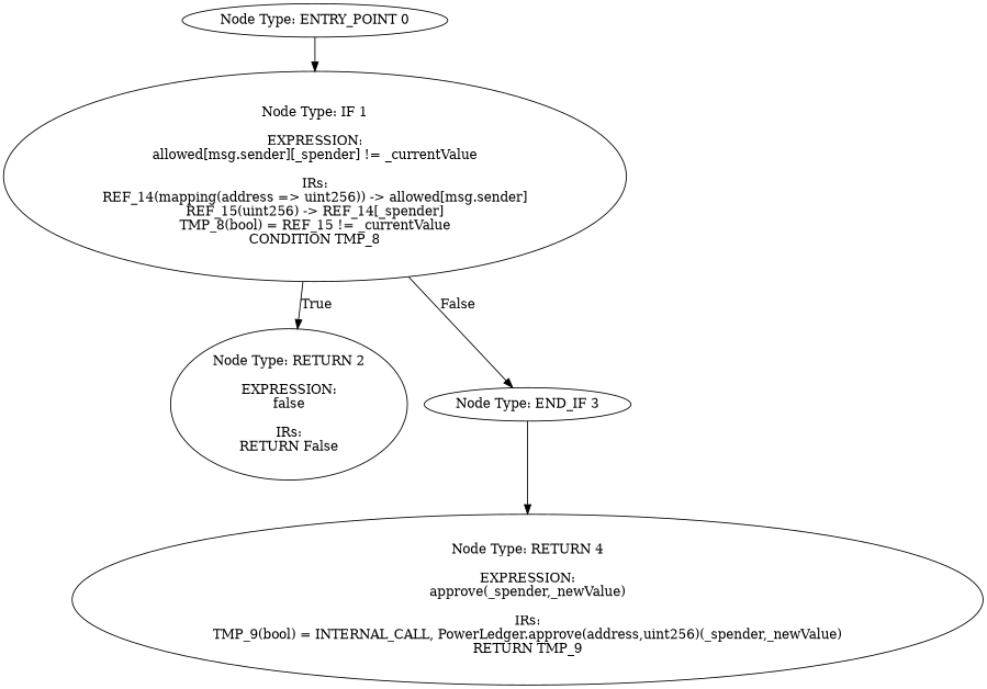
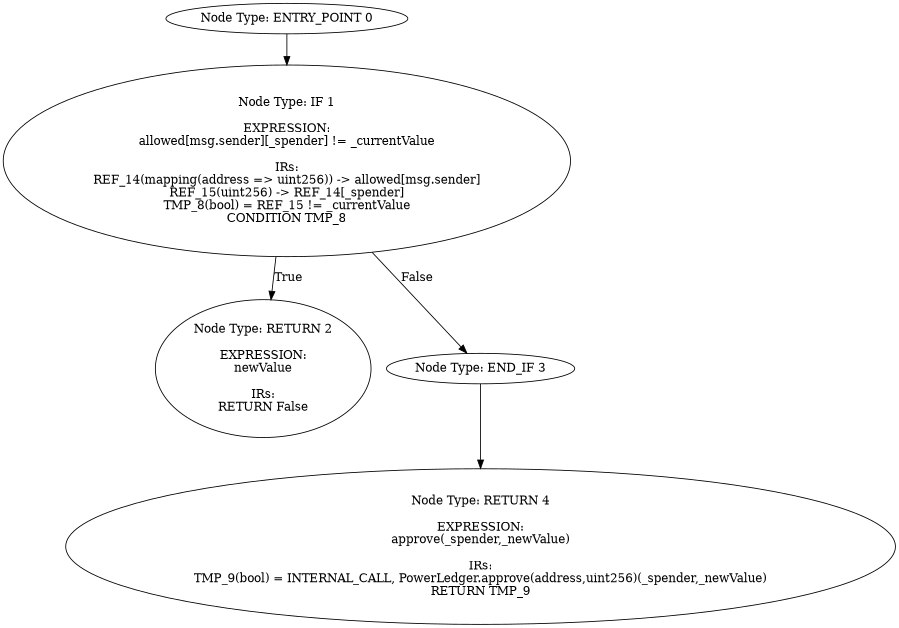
  digraph {
    n1 [label="Node Type: ENTRY_POINT 0\n"]
    n2 [label="Node Type: IF 1\n\nEXPRESSION:\nallowed[msg.sender][_spender] != _currentValue\n\nIRs:\nREF_14(mapping(address => uint256)) -> allowed[msg.sender]\nREF_15(uint256) -> REF_14[_spender]\nTMP_8(bool) = REF_15 != _currentValue\nCONDITION TMP_8"]
-   n3 [label="Node Type: RETURN 2\n\nEXPRESSION:\nfalse\n\nIRs:\nRETURN False"]
+   n3 [label="Node Type: RETURN 2\n\nEXPRESSION:\nnewValue\n\nIRs:\nRETURN False"]
    n4 [label="Node Type: END_IF 3\n"]
    n5 [label="Node Type: RETURN 4\n\nEXPRESSION:\napprove(_spender,_newValue)\n\nIRs:\nTMP_9(bool) = INTERNAL_CALL, PowerLedger.approve(address,uint256)(_spender,_newValue)\nRETURN TMP_9"]
    n1 -> n2
    n2 -> n3 [label=True]
    n2 -> n4 [label=False]
    n4 -> n5
  }
